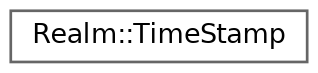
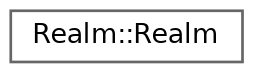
  digraph {
    rankdir=LR
-   n1 [color=grey40 fillcolor=white fontname=Helvetica fontsize=10 height=0.2 label="Realm::TimeStamp" shape=box style=filled width=0.4]
+   n1 [color=grey40 fillcolor=white fontname=Helvetica fontsize=10 height=0.2 label="Realm::Realm" shape=box style=filled width=0.4]
  }
